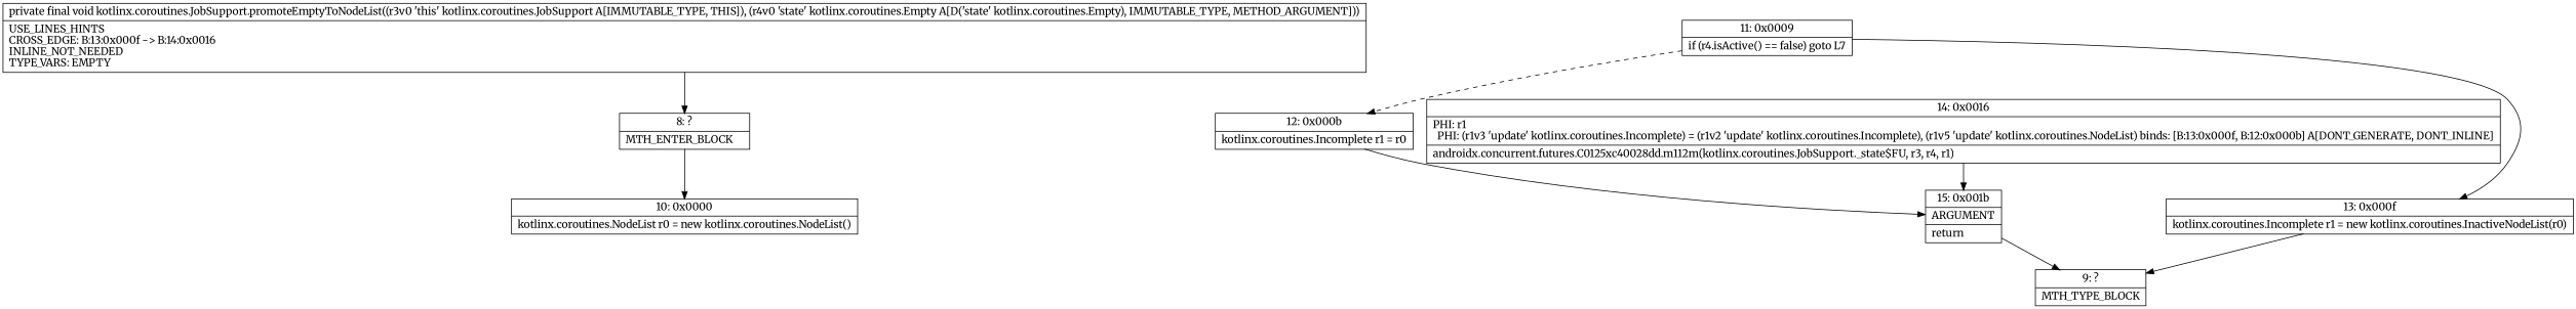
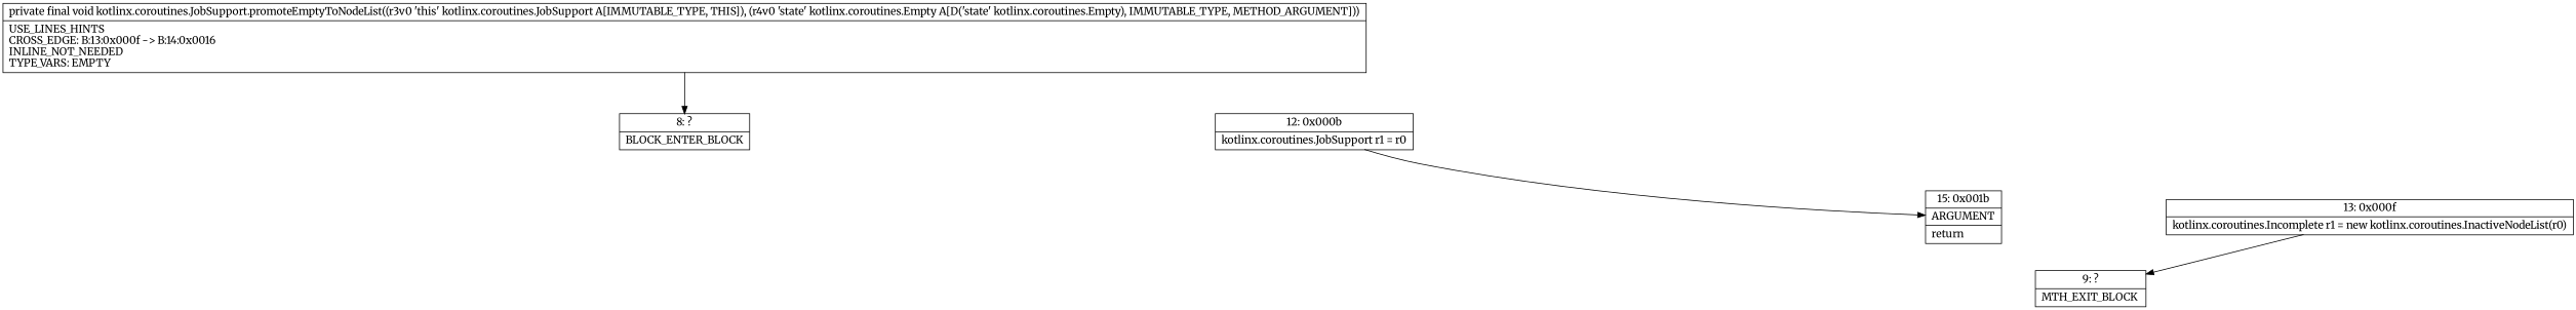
  digraph {
    fontname=Merriweather
    node [fontname=Merriweather shape=record]
    edge [fontname=Merriweather]
-   n1 [label="{8\:\ ?|MTH_ENTER_BLOCK\l}"]
-   n2 [label="{10\:\ 0x0000|kotlinx.coroutines.NodeList r0 = new kotlinx.coroutines.NodeList()\l}"]
-   n3 [label="{11\:\ 0x0009|if (r4.isActive() == false) goto L7\l}"]
-   n4 [label="{12\:\ 0x000b|kotlinx.coroutines.Incomplete r1 = r0\l}"]
+   n1 [label="{8\:\ ?|BLOCK_ENTER_BLOCK\l}"]
+   n4 [label="{12\:\ 0x000b|kotlinx.coroutines.JobSupport r1 = r0\l}"]
    n5 [label="{13\:\ 0x000f|kotlinx.coroutines.Incomplete r1 = new kotlinx.coroutines.InactiveNodeList(r0)\l}"]
    n6 [label="{15\:\ 0x001b|ARGUMENT\l|return\l}"]
-   n7 [label="{9\:\ ?|MTH_TYPE_BLOCK\l}"]
-   n8 [label="{14\:\ 0x0016|PHI: r1 \l  PHI: (r1v3 'update' kotlinx.coroutines.Incomplete) = (r1v2 'update' kotlinx.coroutines.Incomplete), (r1v5 'update' kotlinx.coroutines.NodeList) binds: [B:13:0x000f, B:12:0x000b] A[DONT_GENERATE, DONT_INLINE]\l|androidx.concurrent.futures.C0125xc40028dd.m112m(kotlinx.coroutines.JobSupport._state$FU, r3, r4, r1)\l}"]
+   n7 [label="{9\:\ ?|MTH_EXIT_BLOCK\l}"]
    n9 [label="{private final void kotlinx.coroutines.JobSupport.promoteEmptyToNodeList((r3v0 'this' kotlinx.coroutines.JobSupport A[IMMUTABLE_TYPE, THIS]), (r4v0 'state' kotlinx.coroutines.Empty A[D('state' kotlinx.coroutines.Empty), IMMUTABLE_TYPE, METHOD_ARGUMENT]))  | USE_LINES_HINTS\lCROSS_EDGE: B:13:0x000f \-\> B:14:0x0016\lINLINE_NOT_NEEDED\lTYPE_VARS: EMPTY\l}"]
-   n1 -> n2
-   n3 -> n4 [style=dashed]
-   n3 -> n5
    n4 -> n6
    n5 -> n7
-   n6 -> n7
-   n8 -> n6
    n9 -> n1
  }
